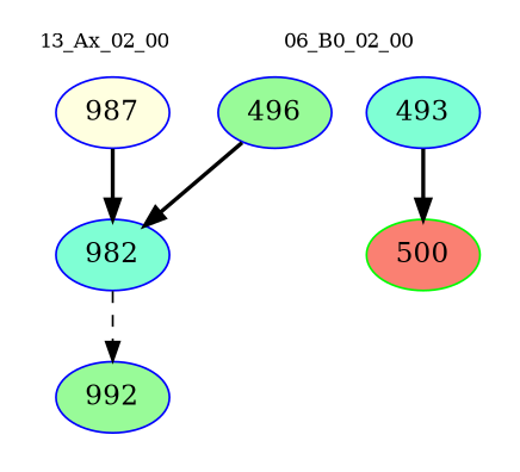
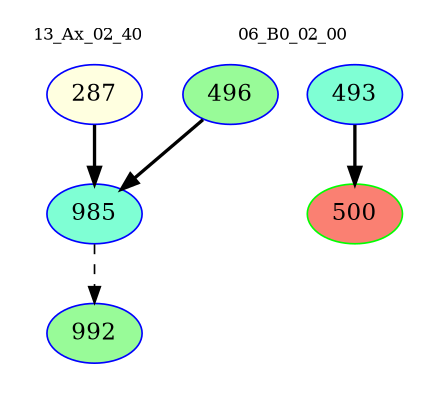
  digraph {
    node [color=blue fillcolor=aquamarine style=filled]
    edge [color=black style=bold]
-   n1 [fillcolor=lightyellow label=987]
-   n2 [label=982]
+   n1 [fillcolor=lightyellow label=287]
+   n2 [label=985]
    n3 [fillcolor=palegreen label=992]
    n4 [fillcolor=palegreen label=496]
    n5 [label=493]
    n6 [color=green fillcolor=salmon label=500]
    subgraph cluster_1 {
      color=white
      fontsize=10
-     label="13_Ax_02_00"
+     label="13_Ax_02_40"
      n1
      n2
      n3
    }
    subgraph cluster_2 {
      color=white
      fontsize=10
      label="06_B0_02_00"
      n4
      n5
      n6
    }
    n1 -> n2
    n2 -> n3 [style=dashed]
    n4 -> n2
    n5 -> n6
  }
